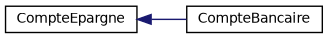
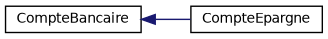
  digraph {
    rankdir=LR
    node [color=black fillcolor=white fontname=Helvetica fontsize=10 shape=record style=filled]
    n1 [height=0.2 label=CompteBancaire width=0.4]
    n2 [height=0.2 label=CompteEpargne width=0.4]
-   n2 -> n1 [color=midnightblue dir=back fontname=Helvetica fontsize=10 labelfontname=Helvetica labelfontsize=10 style=solid]
+   n1 -> n2 [color=midnightblue dir=back fontname=Helvetica fontsize=10 labelfontname=Helvetica labelfontsize=10 style=solid]
  }
